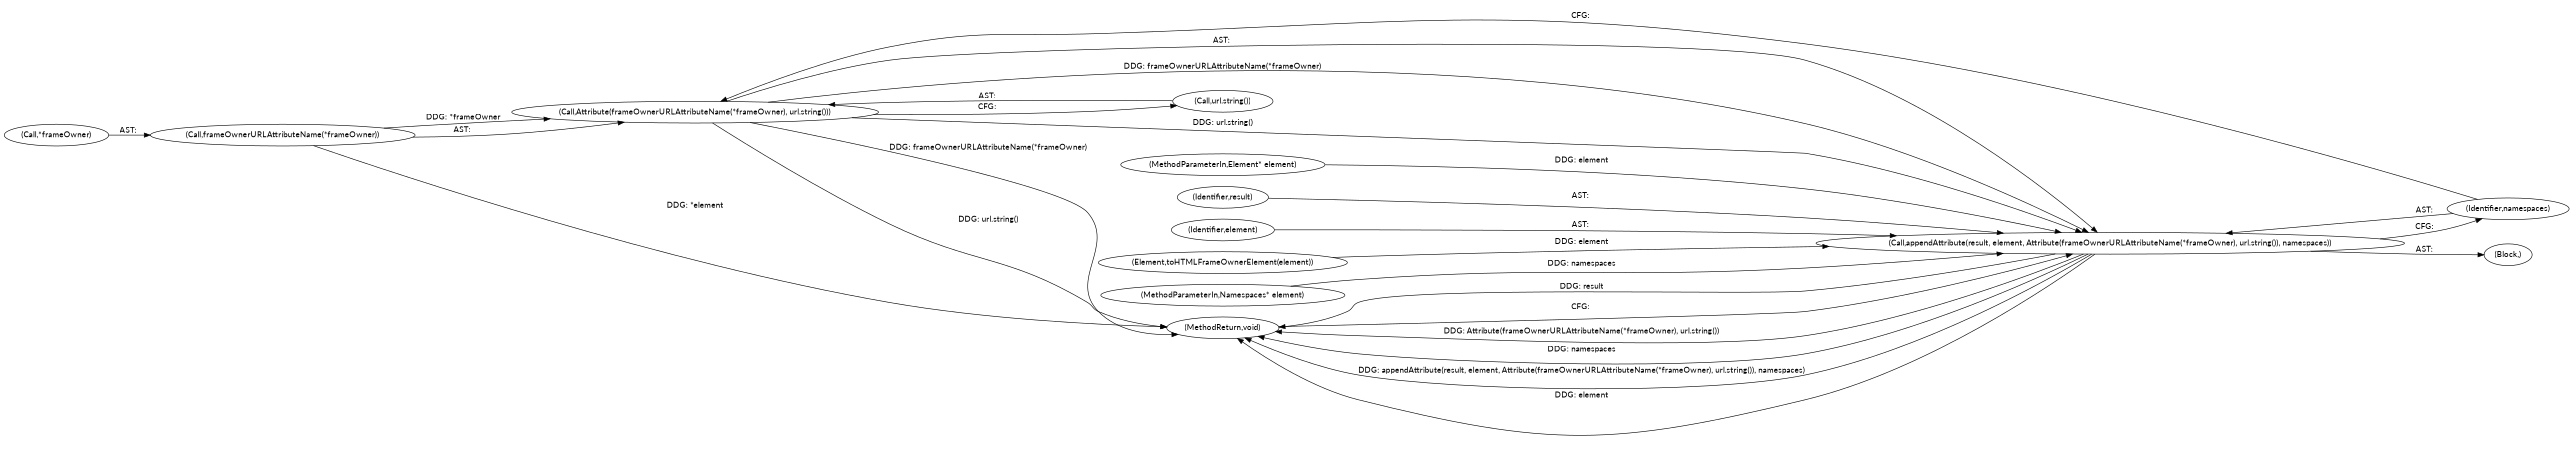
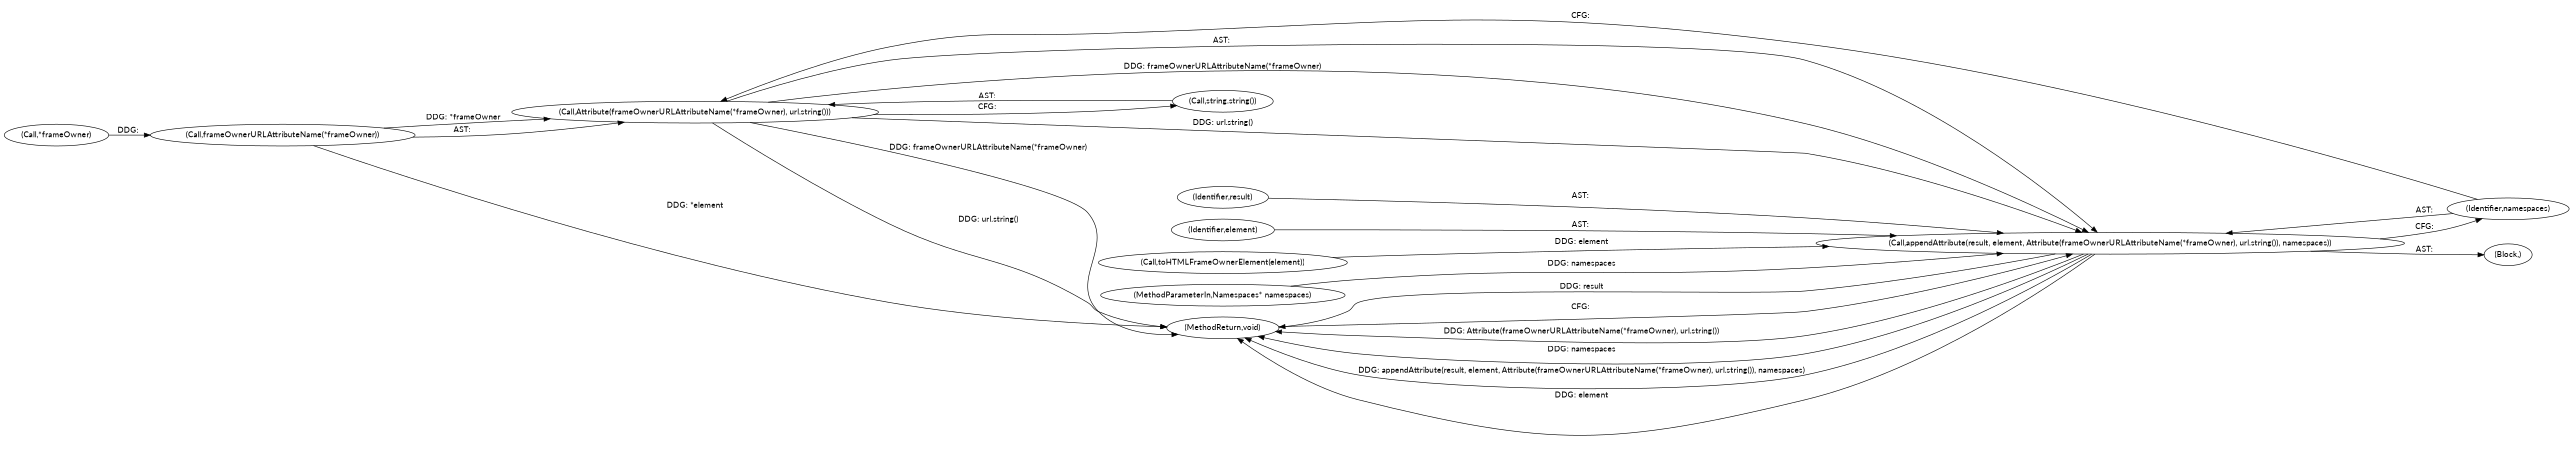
  digraph {
    fontname=Lato
    rankdir=LR
    node [fontname=Lato]
    edge [fontname=Lato]
    n1 [label="(Call,frameOwnerURLAttributeName(*frameOwner))"]
    n2 [label="(Call,Attribute(frameOwnerURLAttributeName(*frameOwner), url.string()))"]
    n3 [label="(MethodReturn,void)"]
    n4 [label="(Call,appendAttribute(result, element, Attribute(frameOwnerURLAttributeName(*frameOwner), url.string()), namespaces))"]
-   n5 [label="(Call,url.string())"]
+   n5 [label="(Call,string.string())"]
    n6 [label="(Call,*frameOwner)"]
    n7 [label="(Identifier,namespaces)"]
    n8 [label="(Block,)"]
-   n9 [label="(MethodParameterIn,Element* element)"]
    n10 [label="(Identifier,result)"]
    n11 [label="(Identifier,element)"]
-   n12 [label="(Element,toHTMLFrameOwnerElement(element))"]
-   n13 [label="(MethodParameterIn,Namespaces* element)"]
+   n12 [label="(Call,toHTMLFrameOwnerElement(element))"]
+   n13 [label="(MethodParameterIn,Namespaces* namespaces)"]
    n1 -> n2 [label="AST: "]
    n1 -> n2 [label="DDG: *frameOwner"]
    n1 -> n3 [label="DDG: *element"]
    n2 -> n3 [label="DDG: frameOwnerURLAttributeName(*frameOwner)"]
    n2 -> n3 [label="DDG: url.string()"]
    n2 -> n4 [label="AST: "]
    n2 -> n4 [label="DDG: frameOwnerURLAttributeName(*frameOwner)"]
    n2 -> n4 [label="DDG: url.string()"]
    n2 -> n5 [label="CFG: "]
    n3 -> n4 [label="CFG: "]
    n4 -> n3 [label="DDG: Attribute(frameOwnerURLAttributeName(*frameOwner), url.string())"]
    n4 -> n3 [label="DDG: namespaces"]
    n4 -> n3 [label="DDG: appendAttribute(result, element, Attribute(frameOwnerURLAttributeName(*frameOwner), url.string()), namespaces)"]
    n4 -> n3 [label="DDG: element"]
    n4 -> n3 [label="DDG: result"]
    n4 -> n7 [label="CFG: "]
    n4 -> n8 [label="AST: "]
    n5 -> n2 [label="AST: "]
-   n6 -> n1 [label="AST: "]
+   n6 -> n1 [label="DDG: "]
    n7 -> n2 [label="CFG: "]
    n7 -> n4 [label="AST: "]
-   n9 -> n4 [label="DDG: element"]
    n10 -> n4 [label="AST: "]
    n11 -> n4 [label="AST: "]
    n12 -> n4 [label="DDG: element"]
    n13 -> n4 [label="DDG: namespaces"]
  }
